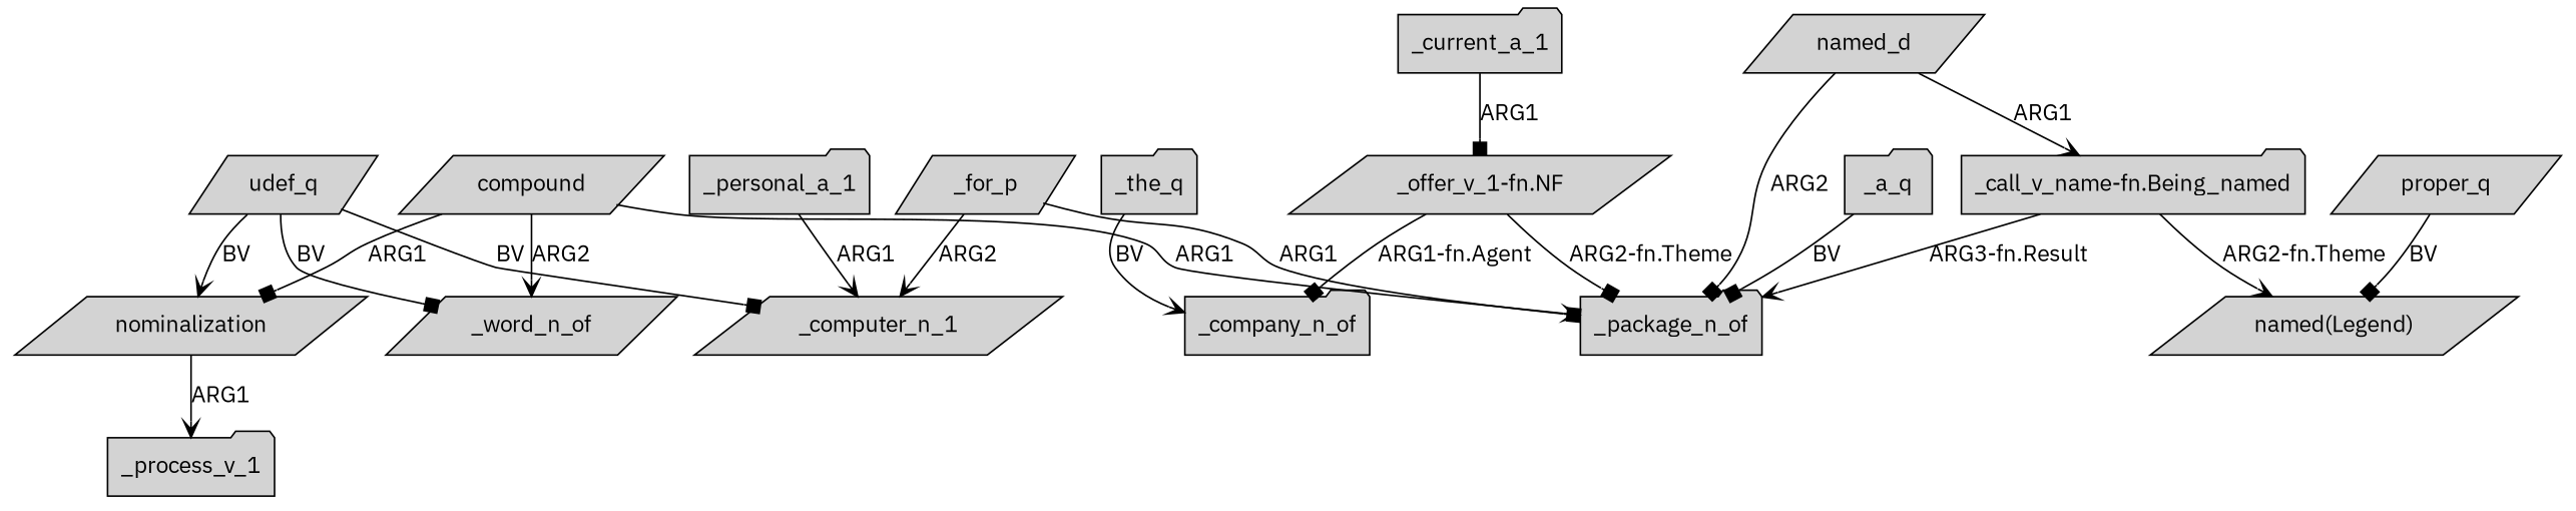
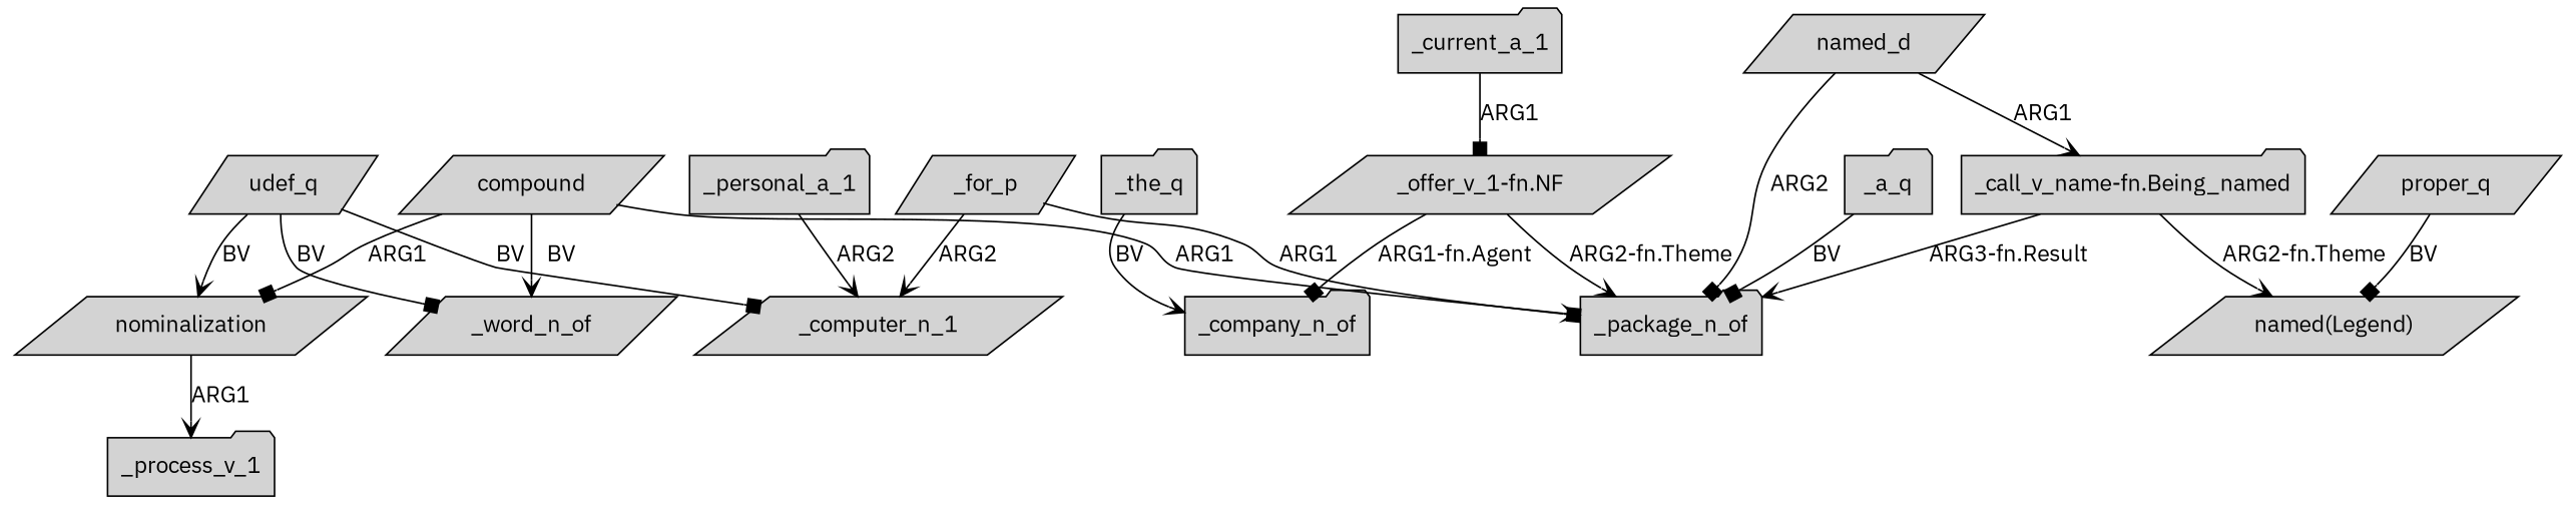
  digraph {
    fontname="IBM Plex Sans"
    node [fontname="IBM Plex Sans" shape=parallelogram style=filled]
    edge [arrowhead=box fontname="IBM Plex Sans"]
    _current_a_1 [shape=folder]
    "_offer_v_1-fn.NF"
    _package_n_of [shape=folder]
    _company_n_of [shape=folder]
    compound
    _word_n_of
    nominalization
    _process_v_1 [shape=folder]
    _for_p
    _computer_n_1
    udef_q
    n12 [label=named_d]
    "_call_v_name-fn.Being_named" [shape=folder]
    "named(Legend)"
    _the_q [shape=folder]
    proper_q
    _personal_a_1 [shape=folder]
    _a_q [shape=folder]
    _current_a_1 -> "_offer_v_1-fn.NF" [label=ARG1]
-   "_offer_v_1-fn.NF" -> _package_n_of [label="ARG2-fn.Theme"]
+   "_offer_v_1-fn.NF" -> _package_n_of [arrowhead=vee label="ARG2-fn.Theme"]
    "_offer_v_1-fn.NF" -> _company_n_of [label="ARG1-fn.Agent"]
    compound -> _package_n_of [arrowhead=vee label=ARG1]
-   compound -> _word_n_of [arrowhead=vee label=ARG2]
+   compound -> _word_n_of [arrowhead=vee label=BV]
    compound -> nominalization [label=ARG1]
    nominalization -> _process_v_1 [arrowhead=vee label=ARG1]
    _for_p -> _package_n_of [label=ARG1]
    _for_p -> _computer_n_1 [arrowhead=vee label=ARG2]
    udef_q -> _word_n_of [label=BV]
    udef_q -> nominalization [arrowhead=vee label=BV]
    udef_q -> _computer_n_1 [label=BV]
    n12 -> _package_n_of [label=ARG2]
    n12 -> "_call_v_name-fn.Being_named" [arrowhead=vee label=ARG1]
    "_call_v_name-fn.Being_named" -> _package_n_of [arrowhead=vee label="ARG3-fn.Result"]
    "_call_v_name-fn.Being_named" -> "named(Legend)" [arrowhead=vee label="ARG2-fn.Theme"]
    _the_q -> _company_n_of [arrowhead=vee label=BV]
    proper_q -> "named(Legend)" [label=BV]
-   _personal_a_1 -> _computer_n_1 [arrowhead=vee label=ARG1]
+   _personal_a_1 -> _computer_n_1 [arrowhead=vee label=ARG2]
    _a_q -> _package_n_of [label=BV]
  }
